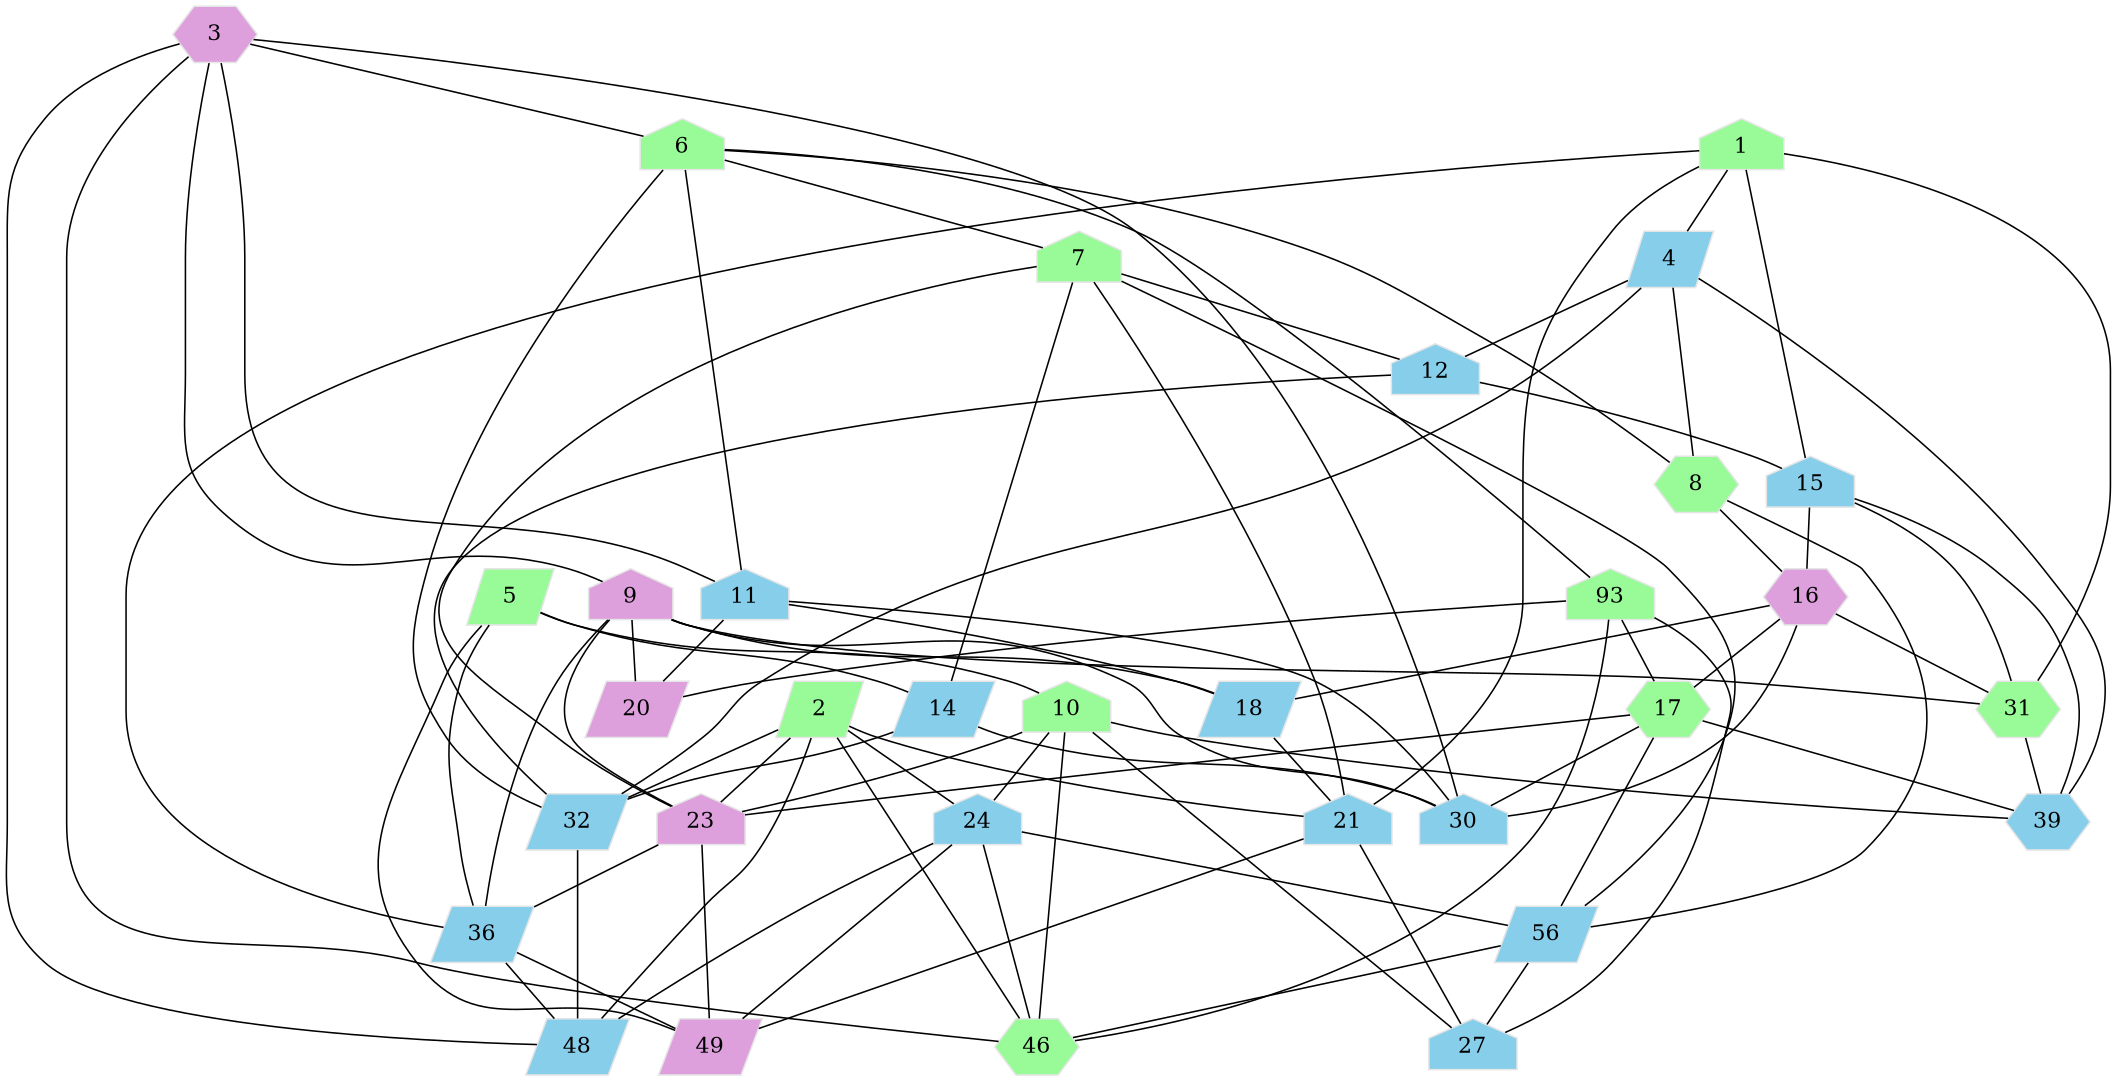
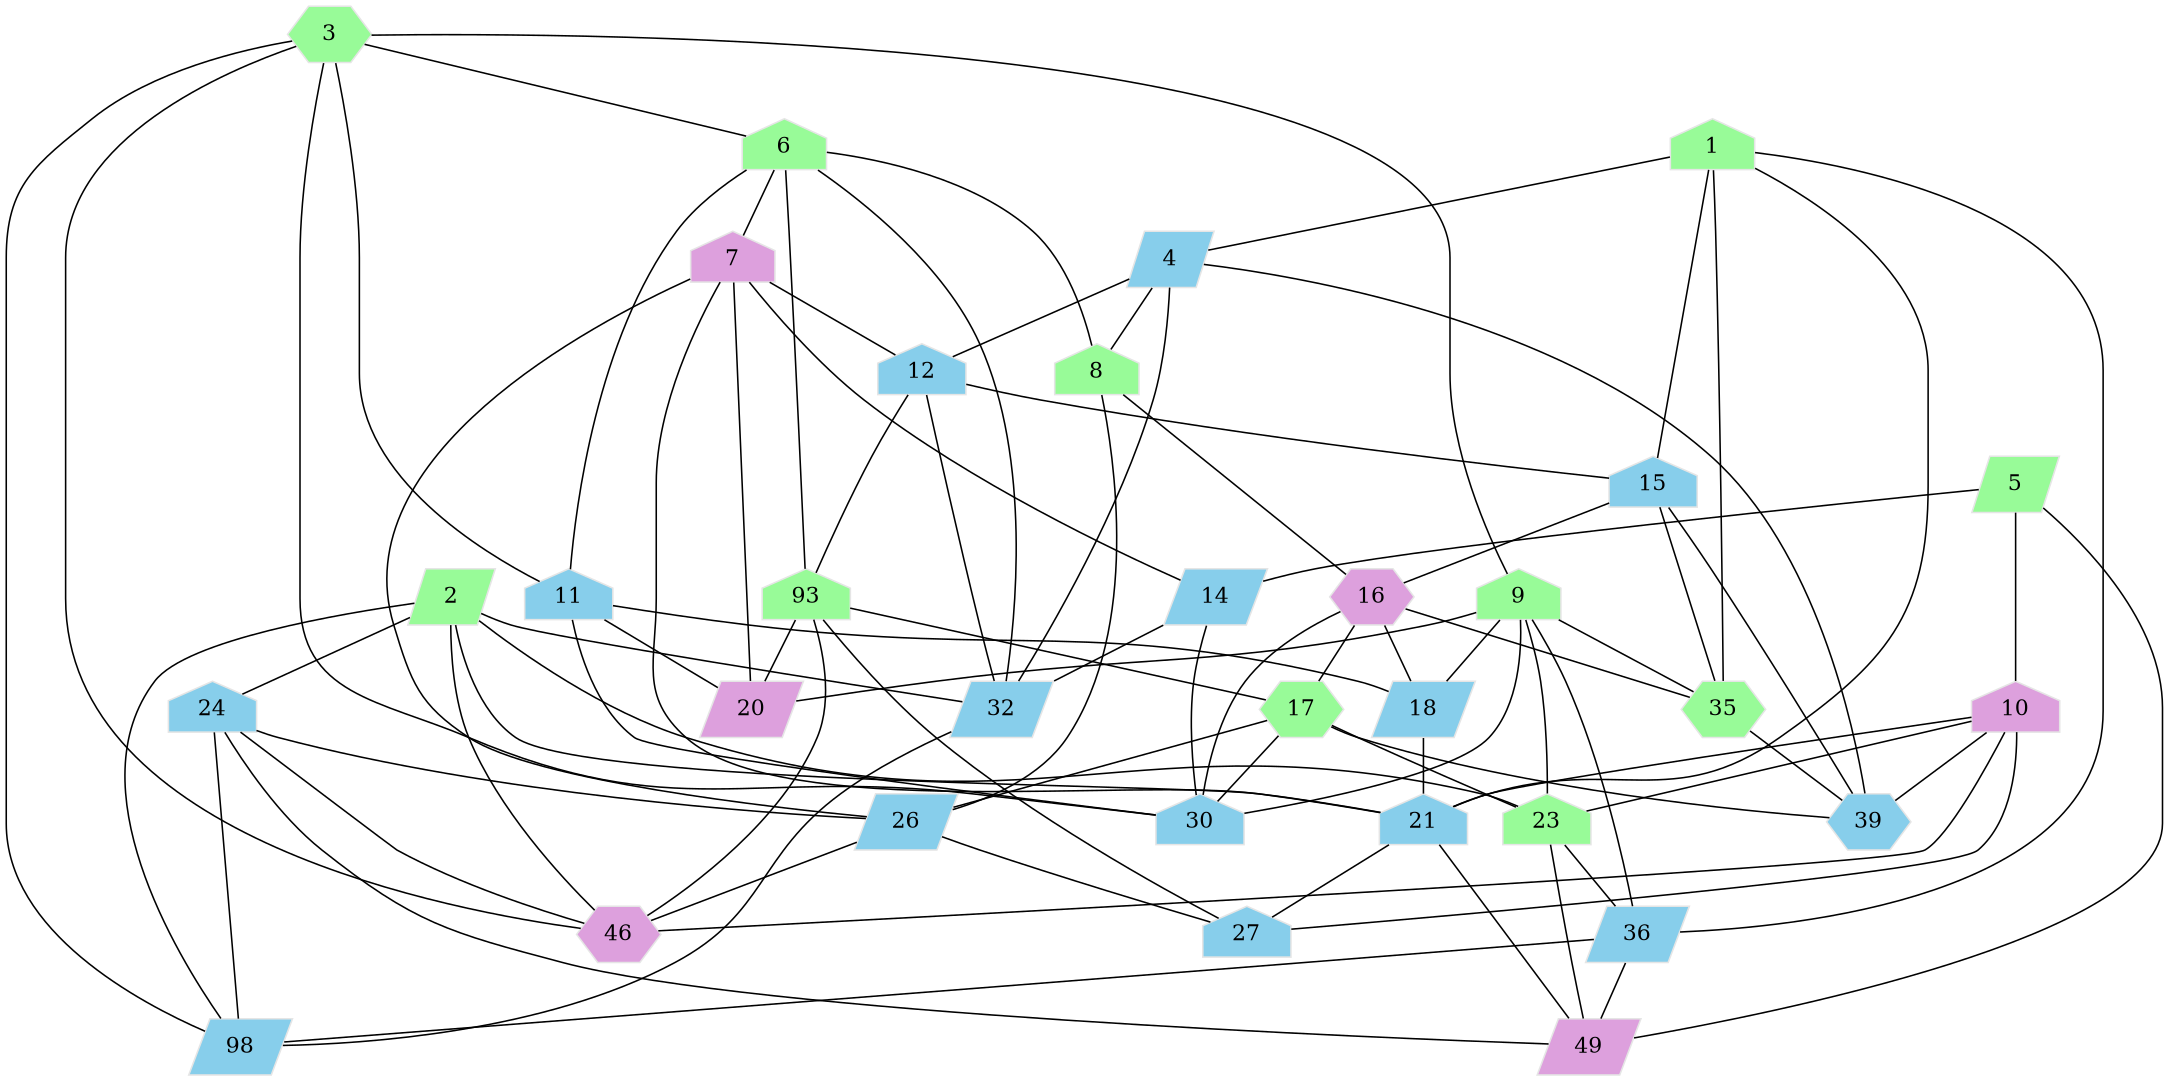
  graph {
    node [color=gray90 fillcolor=skyblue shape=house style=filled]
    1 [fillcolor=palegreen super="+40"]
    4 [shape=parallelogram super="+22"]
    15 [super="+54"]
    21 [super="+28"]
-   31 [fillcolor=palegreen shape=hexagon super="+49"]
+   31 [fillcolor=palegreen shape=hexagon super="+49" label=35]
    36 [shape=parallelogram super="+50"]
    32 [shape=parallelogram super="+58"]
-   8 [fillcolor=palegreen shape=hexagon]
+   8 [fillcolor=palegreen]
    12 [super="+55"]
    39 [shape=hexagon super="+42"]
    16 [fillcolor=plum shape=hexagon super="+19"]
    n12 [fillcolor=plum label=49 shape=parallelogram super="+57"]
    27
-   48 [shape=parallelogram]
+   48 [shape=parallelogram label=98]
    2 [fillcolor=palegreen shape=parallelogram super="+38"]
-   23 [fillcolor=plum super="+45"]
+   23 [fillcolor=palegreen super="+45"]
    24 [super="+52"]
-   46 [fillcolor=palegreen shape=hexagon super="+53"]
-   26 [shape=parallelogram super="+43" label=56]
-   3 [fillcolor=plum shape=hexagon super="+56"]
+   46 [fillcolor=plum shape=hexagon super="+53"]
+   26 [shape=parallelogram super="+43"]
+   3 [fillcolor=palegreen shape=hexagon super="+56"]
    6 [fillcolor=palegreen super="+37"]
-   9 [fillcolor=plum super="+44"]
+   9 [fillcolor=palegreen super="+44"]
    11 [super="+34"]
    30 [super="+35"]
-   7 [fillcolor=palegreen super="+41"]
+   7 [fillcolor=plum super="+41"]
    n26 [fillcolor=palegreen label=93 super="+51"]
    20 [fillcolor=plum shape=parallelogram]
    18 [shape=parallelogram]
    5 [fillcolor=palegreen shape=parallelogram super="+33"]
-   10 [fillcolor=palegreen super="+29"]
+   10 [fillcolor=plum super="+29"]
    14 [shape=parallelogram]
    17 [fillcolor=palegreen shape=hexagon super="+25"]
    1 -- 4
    1 -- 15 [weight=2]
    1 -- 21
    1 -- 31
    1 -- 36
    4 -- 32
    4 -- 8
    4 -- 12 [weight=2]
    4 -- 39
    15 -- 31
    15 -- 39
    15 -- 16
    21 -- n12
    21 -- 27
    31 -- 39
    36 -- n12
    36 -- 48
    32 -- 48
    8 -- 16
    8 -- 26
    12 -- 15
    12 -- 32
+   12 -- n26
    16 -- 31
    16 -- 30
    16 -- 18
    16 -- 17
    2 -- 21
    2 -- 32
    2 -- 48
    2 -- 23
    2 -- 24
    2 -- 46
    23 -- 36
    23 -- n12
    24 -- n12
    24 -- 48
    24 -- 46
    24 -- 26
    26 -- 27
    26 -- 46
    3 -- 48
    3 -- 46
    3 -- 6
    3 -- 9
    3 -- 11
    3 -- 30
    6 -- 32
    6 -- 8
    6 -- 11
    6 -- 7
    6 -- n26
    9 -- 31
    9 -- 36
    9 -- 23
    9 -- 30
    9 -- 20
    9 -- 18
    11 -- 30
    11 -- 20
    11 -- 18
    7 -- 21
    7 -- 12
    7 -- 26
-   7 -- 23
+   7 -- 20
    7 -- 14
    n26 -- 27
    n26 -- 46
    n26 -- 20
    n26 -- 17
    18 -- 21
-   5 -- 36
    5 -- n12 [weight=2]
    5 -- 10
    5 -- 14
    10 -- 39
    10 -- 27
    10 -- 23
-   10 -- 24
+   10 -- 21
    10 -- 46
    14 -- 32
    14 -- 30
    17 -- 39
    17 -- 23
    17 -- 26
    17 -- 30
  }
